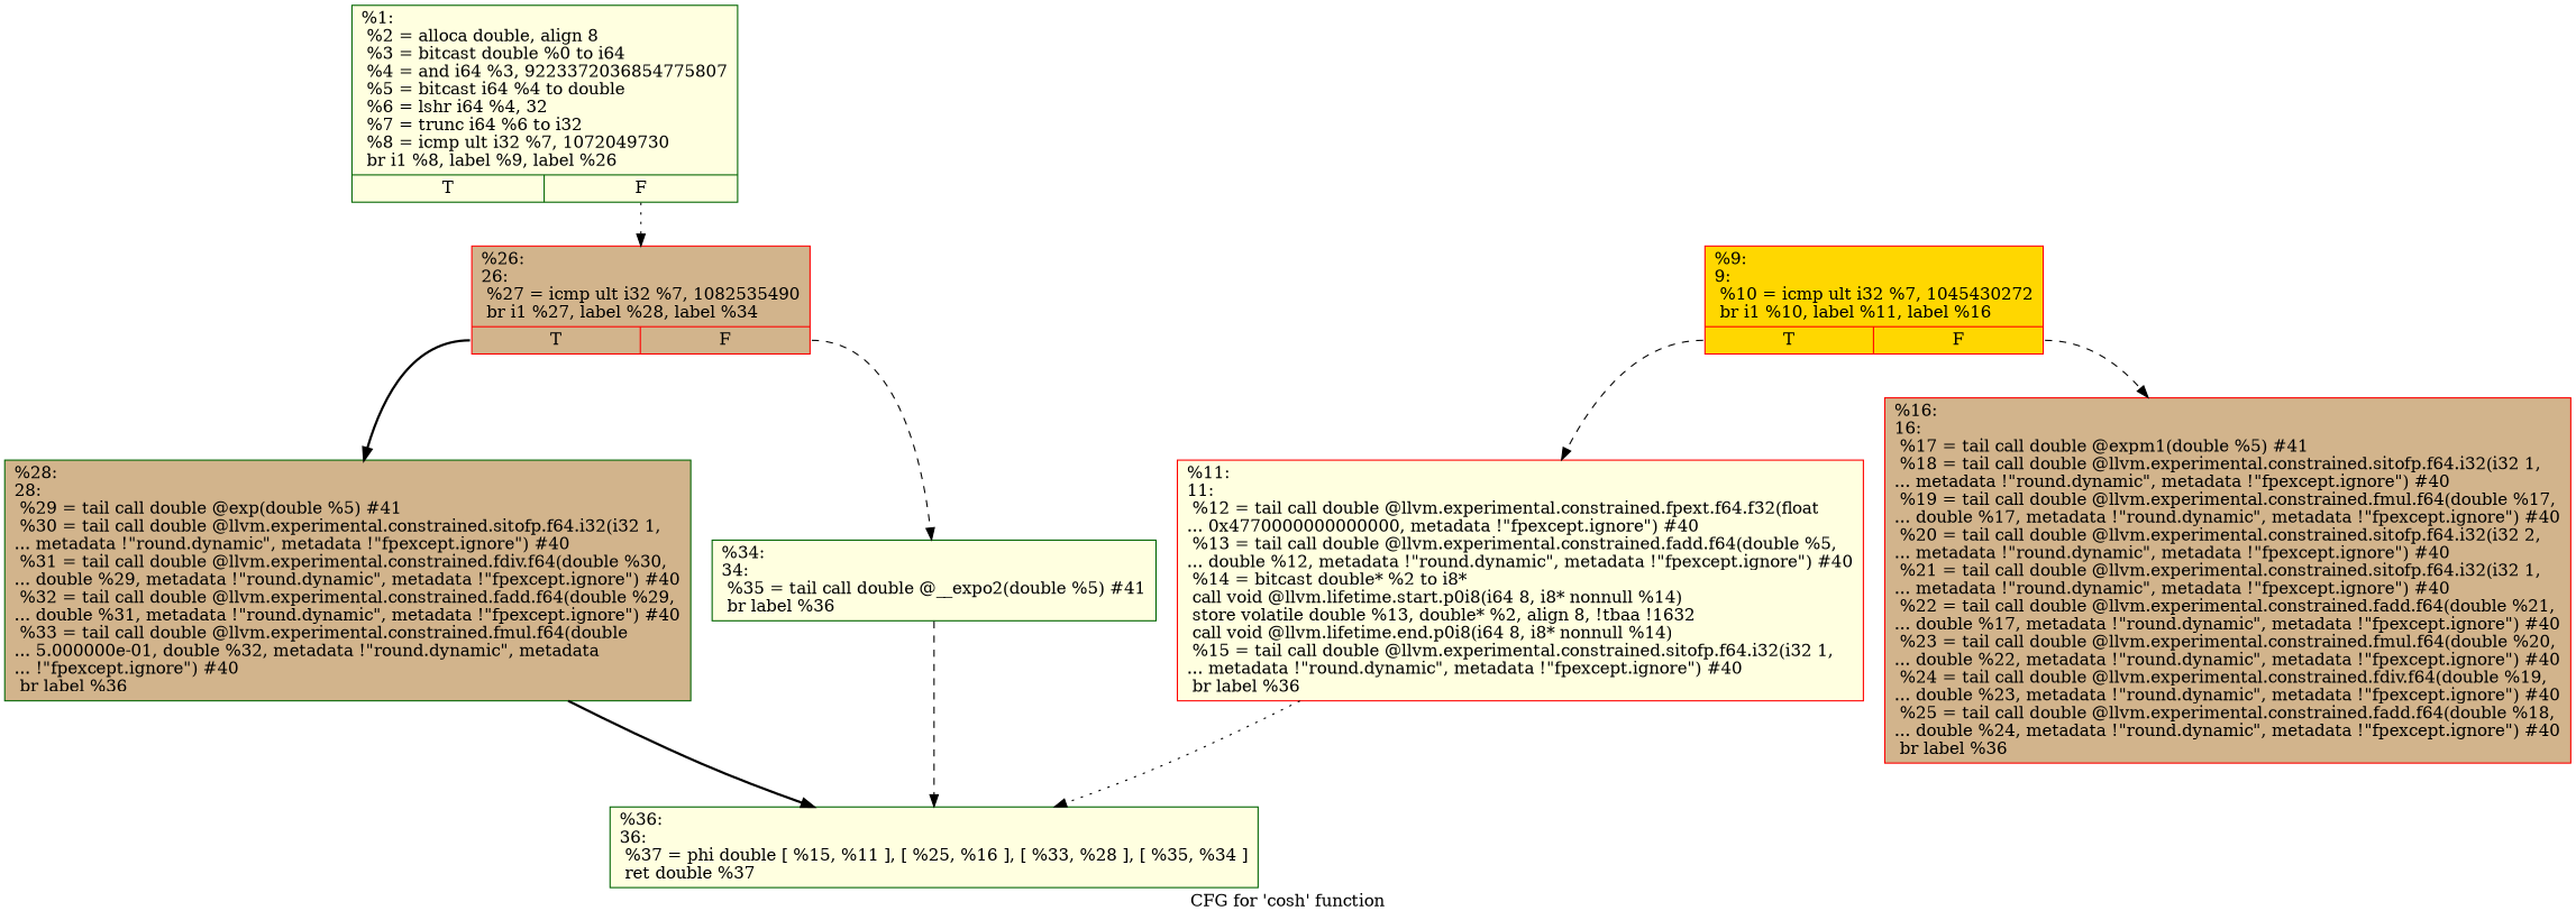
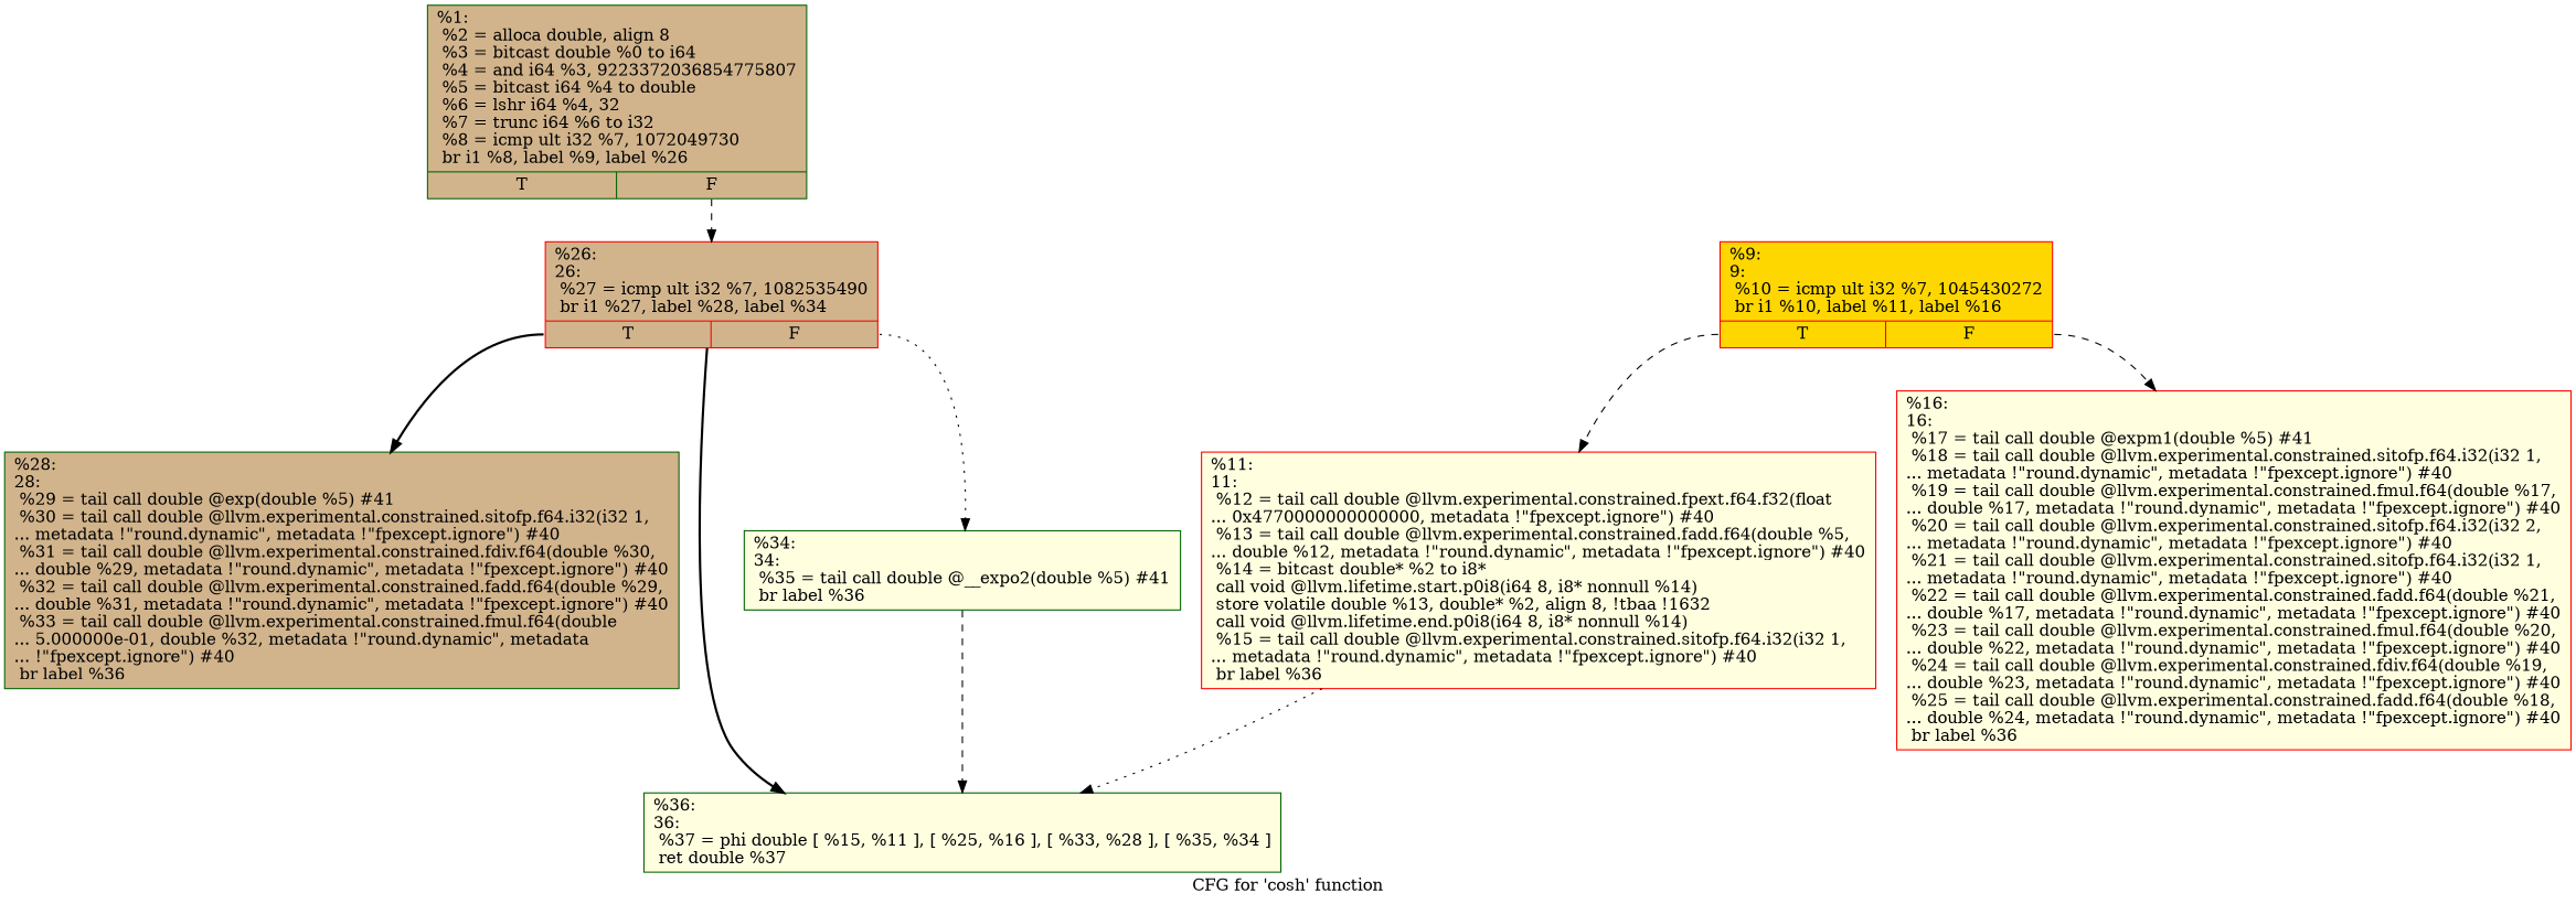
  digraph {
    label="CFG for 'cosh' function"
    node [color=darkgreen fillcolor=lightyellow shape=record style=filled]
    edge [style=dotted]
-   n1 [label="{%1:\l  %2 = alloca double, align 8\l  %3 = bitcast double %0 to i64\l  %4 = and i64 %3, 9223372036854775807\l  %5 = bitcast i64 %4 to double\l  %6 = lshr i64 %4, 32\l  %7 = trunc i64 %6 to i32\l  %8 = icmp ult i32 %7, 1072049730\l  br i1 %8, label %9, label %26\l|{<s0>T|<s1>F}}"]
+   n1 [fillcolor=tan label="{%1:\l  %2 = alloca double, align 8\l  %3 = bitcast double %0 to i64\l  %4 = and i64 %3, 9223372036854775807\l  %5 = bitcast i64 %4 to double\l  %6 = lshr i64 %4, 32\l  %7 = trunc i64 %6 to i32\l  %8 = icmp ult i32 %7, 1072049730\l  br i1 %8, label %9, label %26\l|{<s0>T|<s1>F}}"]
    n2 [color=red fillcolor=tan label="{%26:\l26:                                               \l  %27 = icmp ult i32 %7, 1082535490\l  br i1 %27, label %28, label %34\l|{<s0>T|<s1>F}}"]
    n3 [color=red fillcolor=gold label="{%9:\l9:                                                \l  %10 = icmp ult i32 %7, 1045430272\l  br i1 %10, label %11, label %16\l|{<s0>T|<s1>F}}"]
    n4 [color=red label="{%11:\l11:                                               \l  %12 = tail call double @llvm.experimental.constrained.fpext.f64.f32(float\l... 0x4770000000000000, metadata !\"fpexcept.ignore\") #40\l  %13 = tail call double @llvm.experimental.constrained.fadd.f64(double %5,\l... double %12, metadata !\"round.dynamic\", metadata !\"fpexcept.ignore\") #40\l  %14 = bitcast double* %2 to i8*\l  call void @llvm.lifetime.start.p0i8(i64 8, i8* nonnull %14)\l  store volatile double %13, double* %2, align 8, !tbaa !1632\l  call void @llvm.lifetime.end.p0i8(i64 8, i8* nonnull %14)\l  %15 = tail call double @llvm.experimental.constrained.sitofp.f64.i32(i32 1,\l... metadata !\"round.dynamic\", metadata !\"fpexcept.ignore\") #40\l  br label %36\l}"]
-   n5 [color=red fillcolor=tan label="{%16:\l16:                                               \l  %17 = tail call double @expm1(double %5) #41\l  %18 = tail call double @llvm.experimental.constrained.sitofp.f64.i32(i32 1,\l... metadata !\"round.dynamic\", metadata !\"fpexcept.ignore\") #40\l  %19 = tail call double @llvm.experimental.constrained.fmul.f64(double %17,\l... double %17, metadata !\"round.dynamic\", metadata !\"fpexcept.ignore\") #40\l  %20 = tail call double @llvm.experimental.constrained.sitofp.f64.i32(i32 2,\l... metadata !\"round.dynamic\", metadata !\"fpexcept.ignore\") #40\l  %21 = tail call double @llvm.experimental.constrained.sitofp.f64.i32(i32 1,\l... metadata !\"round.dynamic\", metadata !\"fpexcept.ignore\") #40\l  %22 = tail call double @llvm.experimental.constrained.fadd.f64(double %21,\l... double %17, metadata !\"round.dynamic\", metadata !\"fpexcept.ignore\") #40\l  %23 = tail call double @llvm.experimental.constrained.fmul.f64(double %20,\l... double %22, metadata !\"round.dynamic\", metadata !\"fpexcept.ignore\") #40\l  %24 = tail call double @llvm.experimental.constrained.fdiv.f64(double %19,\l... double %23, metadata !\"round.dynamic\", metadata !\"fpexcept.ignore\") #40\l  %25 = tail call double @llvm.experimental.constrained.fadd.f64(double %18,\l... double %24, metadata !\"round.dynamic\", metadata !\"fpexcept.ignore\") #40\l  br label %36\l}"]
+   n5 [color=red label="{%16:\l16:                                               \l  %17 = tail call double @expm1(double %5) #41\l  %18 = tail call double @llvm.experimental.constrained.sitofp.f64.i32(i32 1,\l... metadata !\"round.dynamic\", metadata !\"fpexcept.ignore\") #40\l  %19 = tail call double @llvm.experimental.constrained.fmul.f64(double %17,\l... double %17, metadata !\"round.dynamic\", metadata !\"fpexcept.ignore\") #40\l  %20 = tail call double @llvm.experimental.constrained.sitofp.f64.i32(i32 2,\l... metadata !\"round.dynamic\", metadata !\"fpexcept.ignore\") #40\l  %21 = tail call double @llvm.experimental.constrained.sitofp.f64.i32(i32 1,\l... metadata !\"round.dynamic\", metadata !\"fpexcept.ignore\") #40\l  %22 = tail call double @llvm.experimental.constrained.fadd.f64(double %21,\l... double %17, metadata !\"round.dynamic\", metadata !\"fpexcept.ignore\") #40\l  %23 = tail call double @llvm.experimental.constrained.fmul.f64(double %20,\l... double %22, metadata !\"round.dynamic\", metadata !\"fpexcept.ignore\") #40\l  %24 = tail call double @llvm.experimental.constrained.fdiv.f64(double %19,\l... double %23, metadata !\"round.dynamic\", metadata !\"fpexcept.ignore\") #40\l  %25 = tail call double @llvm.experimental.constrained.fadd.f64(double %18,\l... double %24, metadata !\"round.dynamic\", metadata !\"fpexcept.ignore\") #40\l  br label %36\l}"]
    n6 [fillcolor=tan label="{%28:\l28:                                               \l  %29 = tail call double @exp(double %5) #41\l  %30 = tail call double @llvm.experimental.constrained.sitofp.f64.i32(i32 1,\l... metadata !\"round.dynamic\", metadata !\"fpexcept.ignore\") #40\l  %31 = tail call double @llvm.experimental.constrained.fdiv.f64(double %30,\l... double %29, metadata !\"round.dynamic\", metadata !\"fpexcept.ignore\") #40\l  %32 = tail call double @llvm.experimental.constrained.fadd.f64(double %29,\l... double %31, metadata !\"round.dynamic\", metadata !\"fpexcept.ignore\") #40\l  %33 = tail call double @llvm.experimental.constrained.fmul.f64(double\l... 5.000000e-01, double %32, metadata !\"round.dynamic\", metadata\l... !\"fpexcept.ignore\") #40\l  br label %36\l}"]
    n7 [label="{%34:\l34:                                               \l  %35 = tail call double @__expo2(double %5) #41\l  br label %36\l}"]
    n8 [label="{%36:\l36:                                               \l  %37 = phi double [ %15, %11 ], [ %25, %16 ], [ %33, %28 ], [ %35, %34 ]\l  ret double %37\l}"]
-   n1 -> n2 [tailport=s1]
+   n1 -> n2 [style=dashed tailport=s1]
    n2 -> n6 [style=bold tailport=s0]
-   n2 -> n7 [style=dashed tailport=s1]
+   n2 -> n7 [tailport=s1]
    n3 -> n4 [style=dashed tailport=s0]
    n3 -> n5 [style=dashed tailport=s1]
    n4 -> n8
-   n6 -> n8 [style=bold]
+   n2 -> n8 [style=bold]
    n7 -> n8 [style=dashed]
  }
